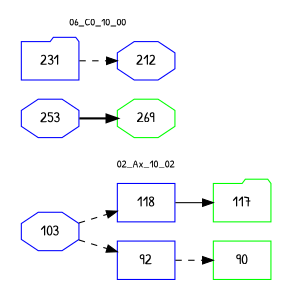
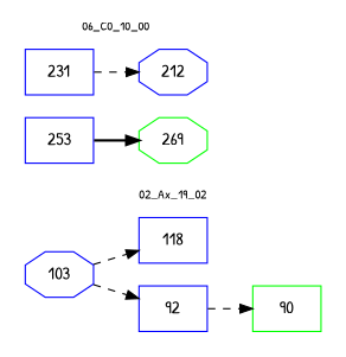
  digraph {
    fontname="Patrick Hand"
    rankdir=LR
    node [color=blue fontname="Patrick Hand" shape=box]
    edge [color=black fontname="Patrick Hand" style=dashed]
    n1 [label=103 shape=octagon]
    n2 [label=92]
    n3 [label=118]
    n4 [color=green label=90]
-   n5 [color=green label=117 shape=folder]
-   n6 [label=231 shape=folder]
+   n6 [label=231]
    n7 [label=212 shape=octagon]
-   n8 [label=253 shape=octagon]
+   n8 [label=253]
    n9 [color=green label=269 shape=octagon]
    subgraph cluster_1 {
      color=white
      fontsize=10
-     label="02_Ax_10_02"
+     label="02_Ax_19_02"
      n1
      n2
      n3
      n4
-     n5
    }
    subgraph cluster_2 {
      color=white
      fontsize=10
      label="06_C0_10_00"
      n6
      n7
      n8
      n9
    }
    n1 -> n2
    n1 -> n3
    n2 -> n4
-   n3 -> n5 [style=solid]
    n6 -> n7
    n8 -> n9 [style=bold]
  }
